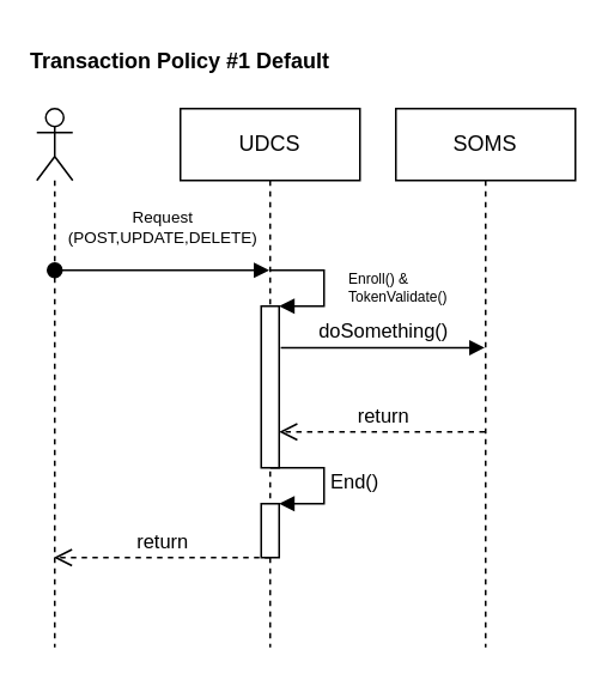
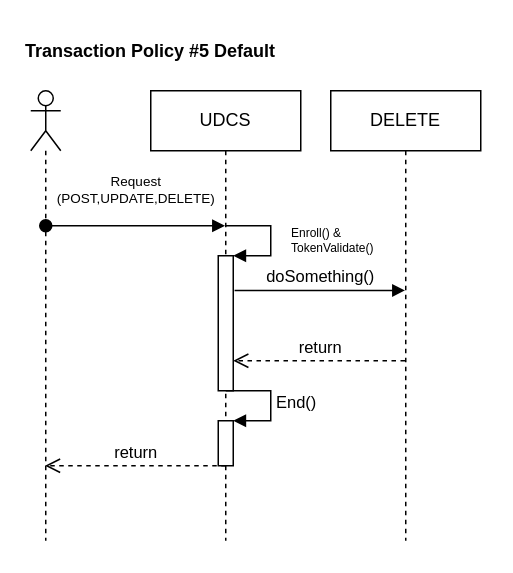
  <mxCell id="0" />
  <mxCell id="1" parent="0" />
  <mxCell id="2" value="UDCS" style="shape=umlLifeline;perimeter=lifelinePerimeter;whiteSpace=wrap;html=1;container=1;collapsible=0;recursiveResize=0;outlineConnect=0;" vertex="1" parent="1"><mxGeometry x="100" y="60" width="100" height="300" as="geometry" /></mxCell>
  <mxCell id="3" value="" style="html=1;points=[];perimeter=orthogonalPerimeter;" vertex="1" parent="2"><mxGeometry x="45" y="110" width="10" height="90" as="geometry" /></mxCell>
  <mxCell id="4" value="Enroll() &amp;amp;&lt;br&gt;TokenValidate()" style="edgeStyle=orthogonalEdgeStyle;html=1;align=left;spacingLeft=2;endArrow=block;rounded=0;entryX=1;entryY=0;fontSize=8;" edge="1" parent="2"><mxGeometry x="0.067" y="10" relative="1" as="geometry"><mxPoint x="50" y="90" as="sourcePoint" /><Array as="points"><mxPoint x="80" y="90" /></Array><mxPoint x="55" y="110" as="targetPoint" /><mxPoint as="offset" /></mxGeometry></mxCell>
  <mxCell id="5" value="" style="html=1;points=[];perimeter=orthogonalPerimeter;" vertex="1" parent="2"><mxGeometry x="45" y="220" width="10" height="30" as="geometry" /></mxCell>
  <mxCell id="6" value="End()" style="edgeStyle=orthogonalEdgeStyle;html=1;align=left;spacingLeft=2;endArrow=block;rounded=0;entryX=1;entryY=0;" edge="1" target="5" parent="2"><mxGeometry relative="1" as="geometry"><mxPoint x="50" y="200" as="sourcePoint" /><Array as="points"><mxPoint x="80" y="200" /></Array></mxGeometry></mxCell>
  <mxCell id="7" value="" style="shape=umlLifeline;participant=umlActor;perimeter=lifelinePerimeter;whiteSpace=wrap;html=1;container=1;collapsible=0;recursiveResize=0;verticalAlign=top;spacingTop=36;outlineConnect=0;" vertex="1" parent="1"><mxGeometry x="20" y="60" width="20" height="300" as="geometry" /></mxCell>
- <mxCell id="8" value="SOMS" style="shape=umlLifeline;perimeter=lifelinePerimeter;whiteSpace=wrap;html=1;container=1;collapsible=0;recursiveResize=0;outlineConnect=0;" vertex="1" parent="1"><mxGeometry x="220" y="60" width="100" height="300" as="geometry" /></mxCell>
+ <mxCell id="8" value="DELETE" style="shape=umlLifeline;perimeter=lifelinePerimeter;whiteSpace=wrap;html=1;container=1;collapsible=0;recursiveResize=0;outlineConnect=0;" vertex="1" parent="1"><mxGeometry x="220" y="60" width="100" height="300" as="geometry" /></mxCell>
  <mxCell id="9" value="return" style="html=1;verticalAlign=bottom;endArrow=open;dashed=1;endSize=8;rounded=0;" edge="1" parent="8" source="8"><mxGeometry relative="1" as="geometry"><mxPoint x="15" y="180" as="sourcePoint" /><mxPoint x="-65" y="180" as="targetPoint" /></mxGeometry></mxCell>
  <mxCell id="10" value="Request&lt;br style=&quot;font-size: 9px;&quot;&gt;(POST,UPDATE,DELETE)" style="html=1;verticalAlign=bottom;startArrow=oval;startFill=1;endArrow=block;startSize=8;rounded=0;fontSize=9;" edge="1" parent="1" target="2"><mxGeometry x="0.004" y="10" width="60" relative="1" as="geometry"><mxPoint x="30" y="150" as="sourcePoint" /><mxPoint x="90" y="150" as="targetPoint" /><mxPoint as="offset" /></mxGeometry></mxCell>
- <mxCell id="11" value="Transaction Policy #1 Default" style="text;align=center;fontStyle=1;verticalAlign=middle;spacingLeft=3;spacingRight=3;strokeColor=none;rotatable=0;points=[[0,0.5],[1,0.5]];portConstraint=eastwest;" vertex="1" parent="1"><mxGeometry x="60" y="20" width="80" height="26" as="geometry" /></mxCell>
+ <mxCell id="11" value="Transaction Policy #5 Default" style="text;align=center;fontStyle=1;verticalAlign=middle;spacingLeft=3;spacingRight=3;strokeColor=none;rotatable=0;points=[[0,0.5],[1,0.5]];portConstraint=eastwest;" vertex="1" parent="1"><mxGeometry x="60" y="20" width="80" height="26" as="geometry" /></mxCell>
  <mxCell id="12" value="doSomething()" style="html=1;verticalAlign=bottom;endArrow=block;rounded=0;exitX=1.089;exitY=0.257;exitDx=0;exitDy=0;exitPerimeter=0;" edge="1" parent="1" source="3" target="8"><mxGeometry width="80" relative="1" as="geometry"><mxPoint x="160" y="200" as="sourcePoint" /><mxPoint x="240" y="200" as="targetPoint" /></mxGeometry></mxCell>
  <mxCell id="13" value="return" style="html=1;verticalAlign=bottom;endArrow=open;dashed=1;endSize=8;rounded=0;" edge="1" parent="1" target="7"><mxGeometry relative="1" as="geometry"><mxPoint x="150" y="310" as="sourcePoint" /><mxPoint x="70" y="310" as="targetPoint" /></mxGeometry></mxCell>
